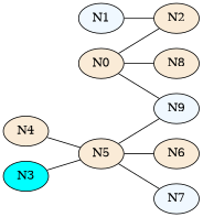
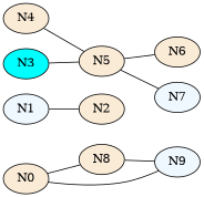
  graph {
    rankdir=LR
    node [fillcolor="#FAEBD7" style=filled]
    N0
    N2
    N4
    N5
    N6
    N8
    N9 [fillcolor="#F0F8FF"]
    N7 [fillcolor="#F0F8FF"]
    N1 [fillcolor="#F0F8FF"]
    N3 [fillcolor="#00FFFF"]
    subgraph sub_1 {
      N0
      N2
      N4
      N5
      N6
      N8
    }
    subgraph sub_2 {
      N9
      N7
    }
    subgraph sub_3 {
      N1
      N3
    }
-   N0 -- N2
    N0 -- N8
    N0 -- N9
    N4 -- N5
    N5 -- N6
    N5 -- N7
-   N5 -- N9
+   N8 -- N9
    N1 -- N2
    N3 -- N5
  }
